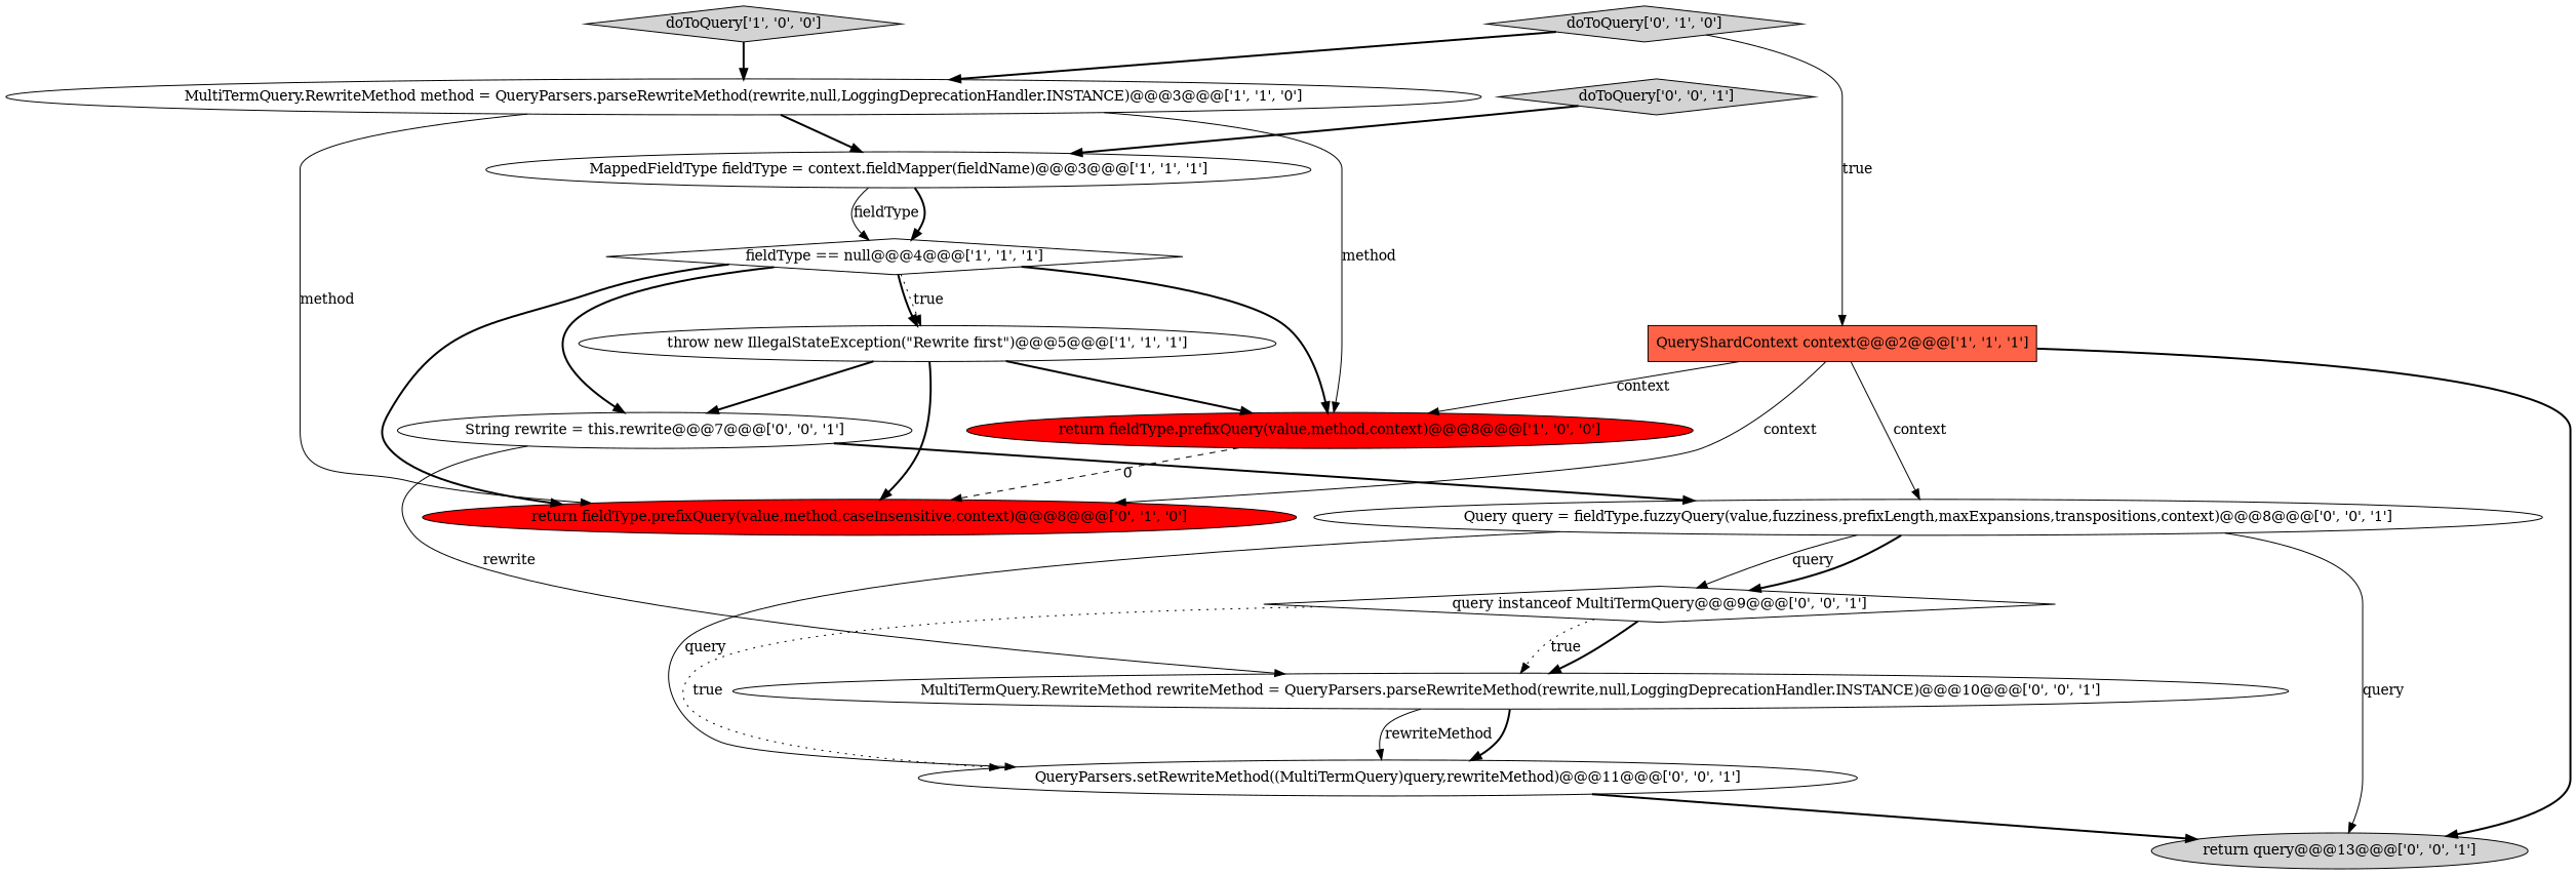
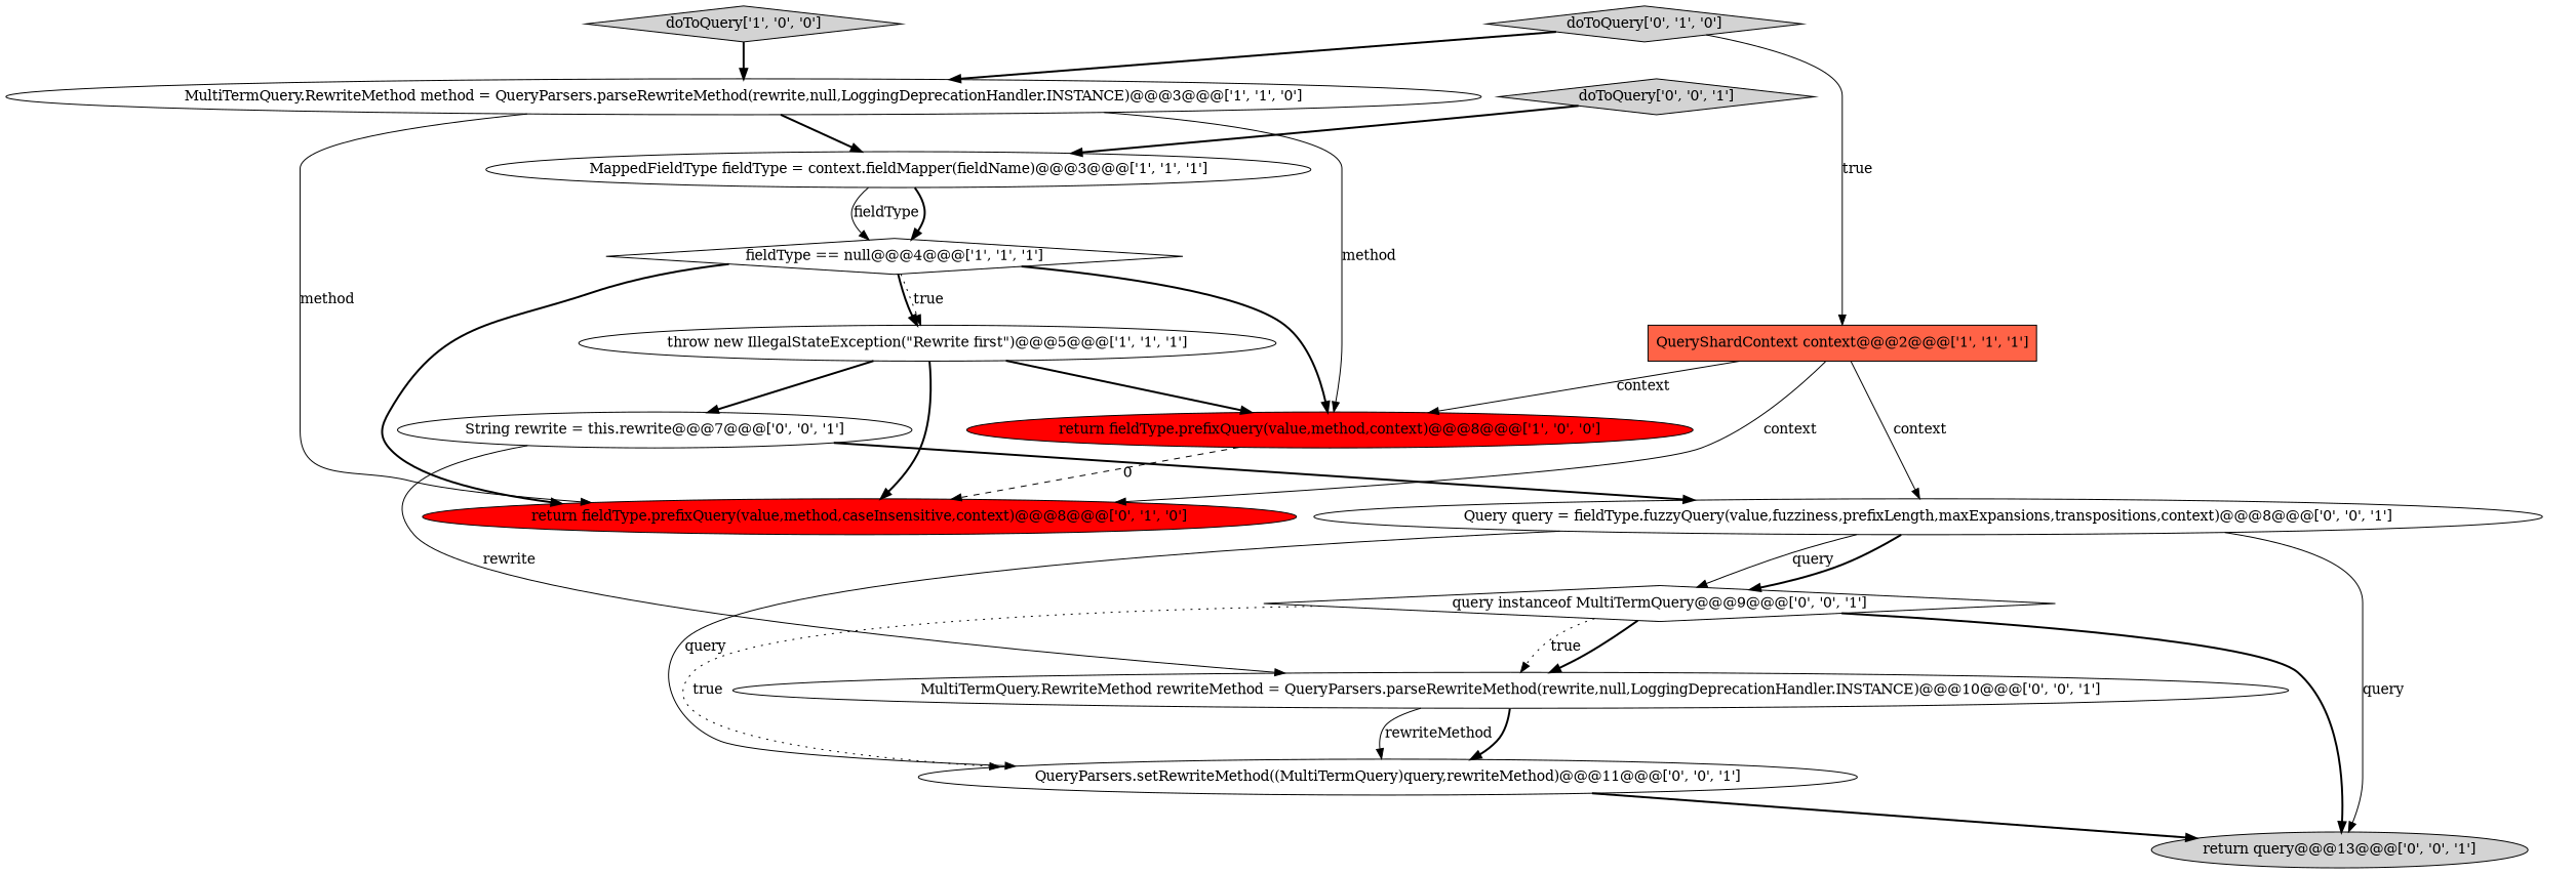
  digraph {
    node [fillcolor=white shape=ellipse style=filled]
    edge [style=bold]
    n1 [fillcolor=lightgray label="doToQuery['0', '1', '0']" shape=diamond]
    n2 [fillcolor=tomato label="QueryShardContext context@@@2@@@['1', '1', '1']" shape=box]
    n3 [label="MultiTermQuery.RewriteMethod method = QueryParsers.parseRewriteMethod(rewrite,null,LoggingDeprecationHandler.INSTANCE)@@@3@@@['1', '1', '0']"]
    n4 [label="Query query = fieldType.fuzzyQuery(value,fuzziness,prefixLength,maxExpansions,transpositions,context)@@@8@@@['0', '0', '1']"]
    n5 [fillcolor=red label="return fieldType.prefixQuery(value,method,caseInsensitive,context)@@@8@@@['0', '1', '0']"]
    n6 [fillcolor=red label="return fieldType.prefixQuery(value,method,context)@@@8@@@['1', '0', '0']"]
    n7 [label="MappedFieldType fieldType = context.fieldMapper(fieldName)@@@3@@@['1', '1', '1']"]
    n8 [fillcolor=lightgray label="return query@@@13@@@['0', '0', '1']"]
    n9 [label="query instanceof MultiTermQuery@@@9@@@['0', '0', '1']" shape=diamond]
    n10 [label="QueryParsers.setRewriteMethod((MultiTermQuery)query,rewriteMethod)@@@11@@@['0', '0', '1']"]
    n11 [label="MultiTermQuery.RewriteMethod rewriteMethod = QueryParsers.parseRewriteMethod(rewrite,null,LoggingDeprecationHandler.INSTANCE)@@@10@@@['0', '0', '1']"]
    n12 [label="fieldType == null@@@4@@@['1', '1', '1']" shape=diamond]
    n13 [label="throw new IllegalStateException(\"Rewrite first\")@@@5@@@['1', '1', '1']"]
    n14 [label="String rewrite = this.rewrite@@@7@@@['0', '0', '1']"]
    n15 [fillcolor=lightgray label="doToQuery['1', '0', '0']" shape=diamond]
    n16 [fillcolor=lightgray label="doToQuery['0', '0', '1']" shape=diamond]
    n1 -> n2 [label=true style=solid]
    n1 -> n3
    n2 -> n4 [label=context style=solid]
    n2 -> n5 [label=context style=solid]
    n2 -> n6 [label=context style=solid]
    n3 -> n5 [label=method style=solid]
    n3 -> n6 [label=method style=solid]
    n3 -> n7
    n4 -> n8 [label=query style=solid]
    n4 -> n9 [label=query style=solid]
    n4 -> n9
    n4 -> n10 [label=query style=solid]
    n6 -> n5 [label=0 style=dashed]
    n7 -> n12
    n7 -> n12 [label=fieldType style=solid]
-   n2 -> n8
+   n9 -> n8
    n9 -> n10 [label=true style=dotted]
    n9 -> n11
    n9 -> n11 [label=true style=dotted]
    n10 -> n8
    n11 -> n10
    n11 -> n10 [label=rewriteMethod style=solid]
    n12 -> n5
    n12 -> n6
    n12 -> n13
    n12 -> n13 [label=true style=dotted]
-   n12 -> n14
    n13 -> n5
    n13 -> n6
    n13 -> n14
    n14 -> n4
    n14 -> n11 [label=rewrite style=solid]
    n15 -> n3
    n16 -> n7
  }
